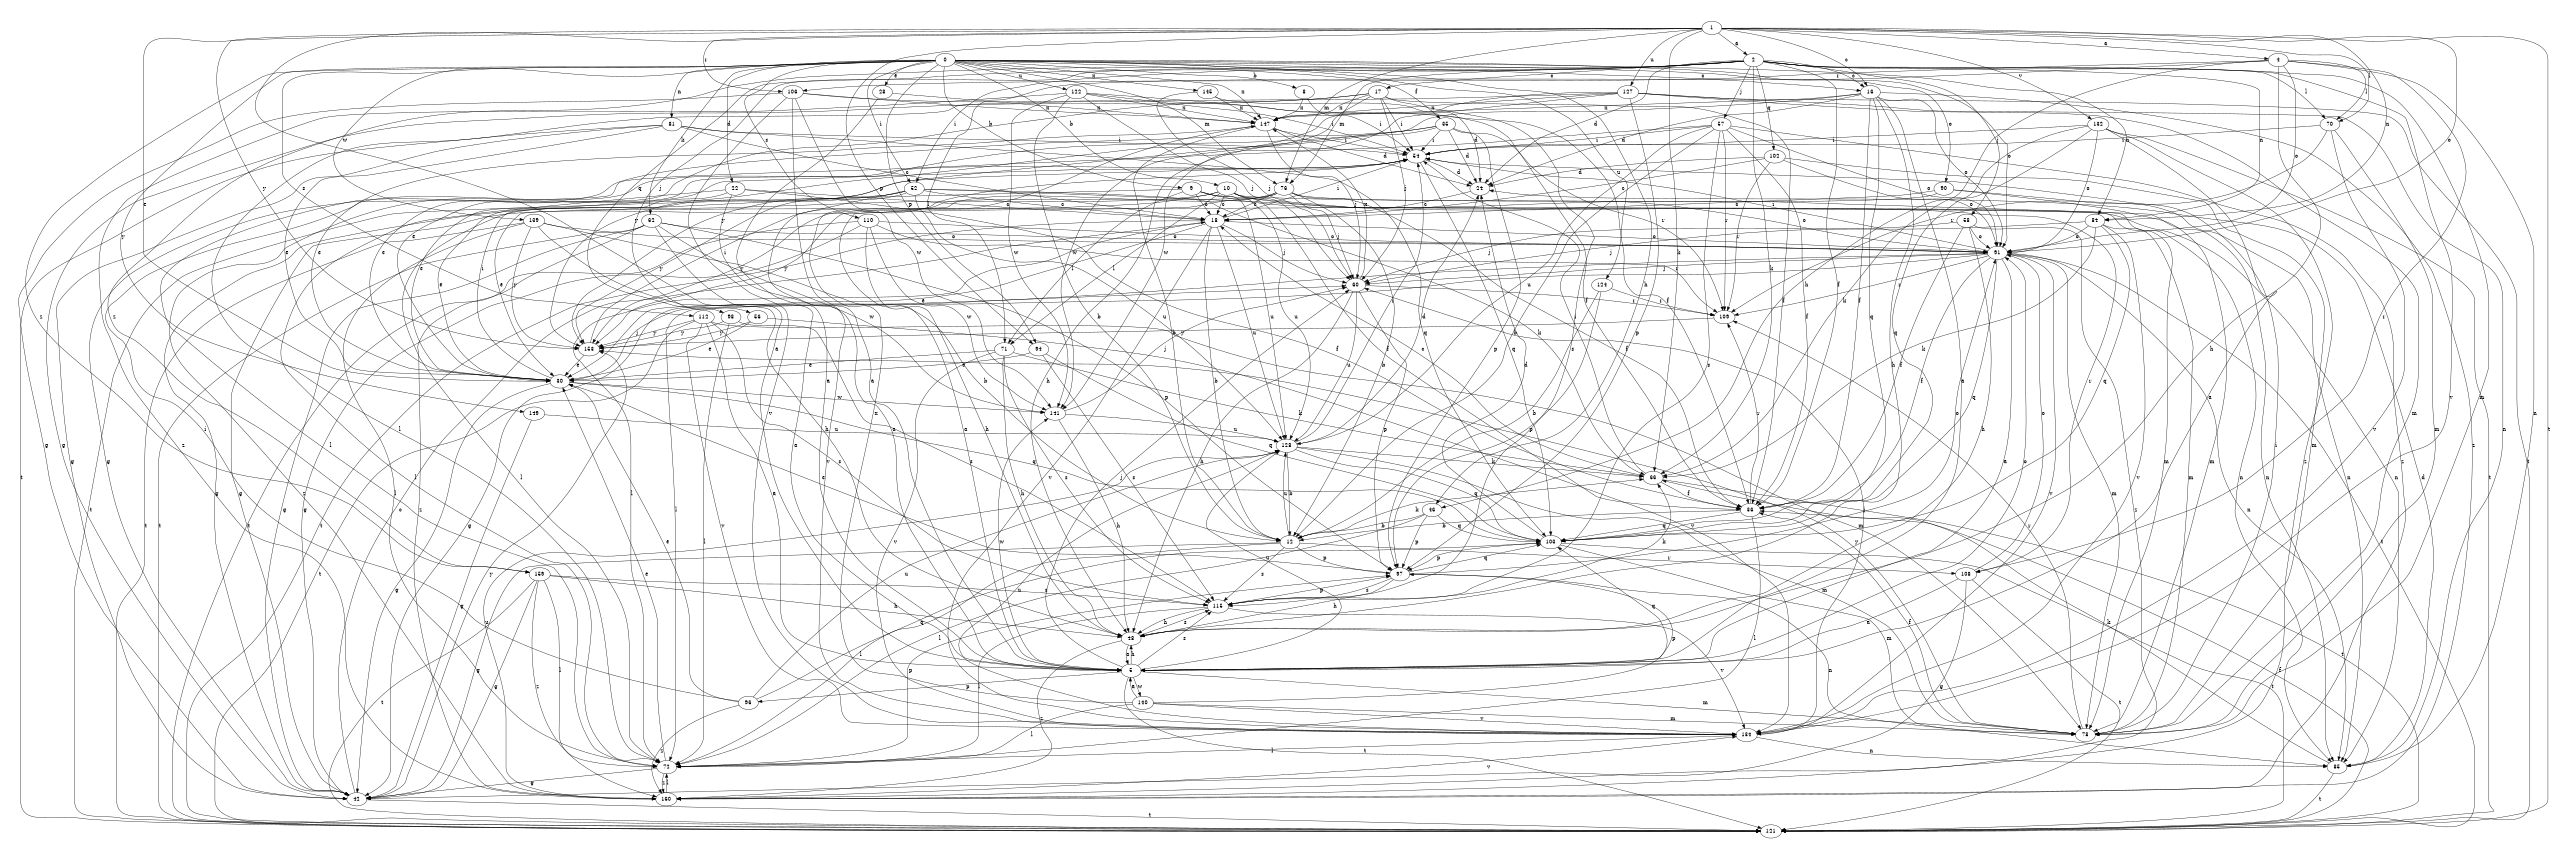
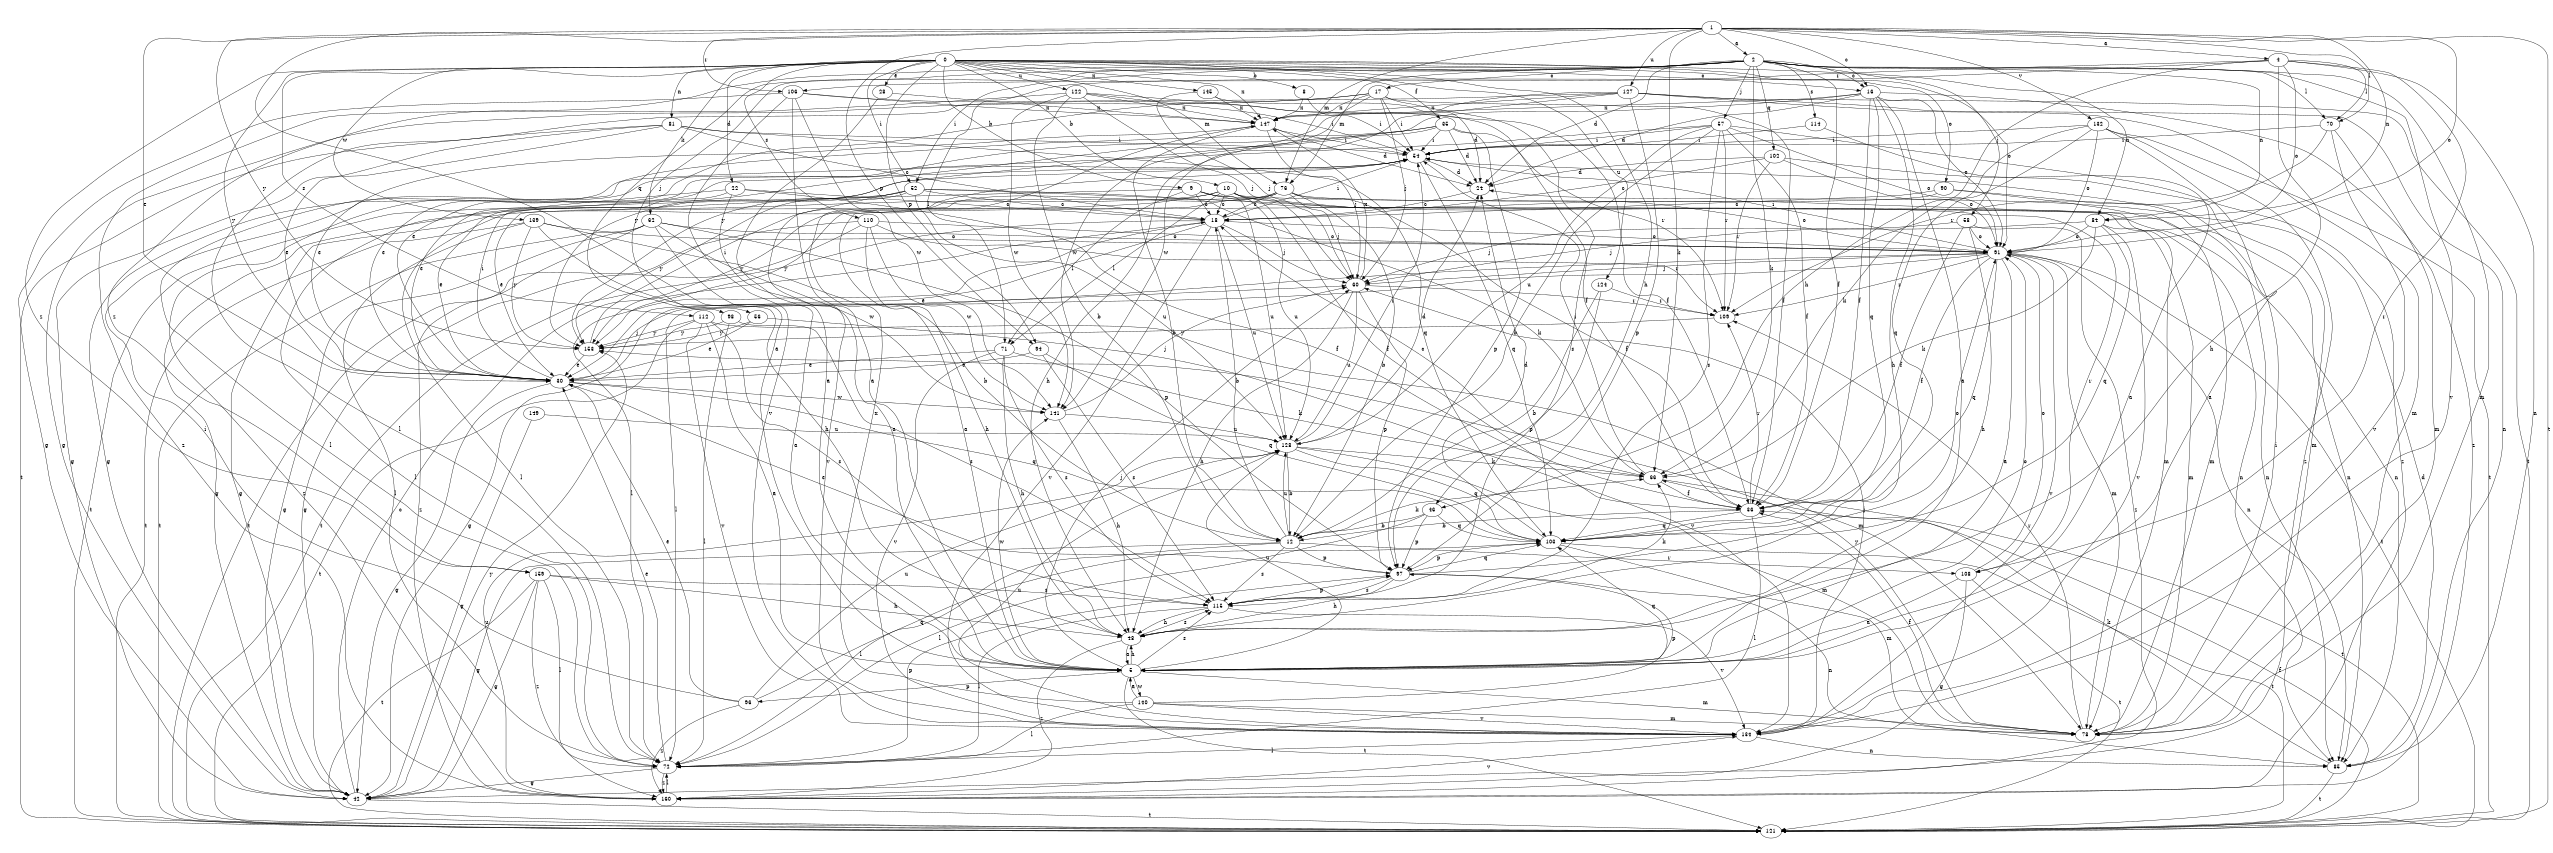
  strict digraph {
    0
    8
    9
    10
    16
    22
    28
    35
    46
    52
    62
    n12 [label=76]
    81
    84
    90
    91
    94
    110
    112
    122
    124
    139
    145
    147
    149
    159
    54
    121
    78
    71
    85
    128
    18
    153
    36
    108
    42
    5
    24
    48
    103
    160
    30
    72
    97
    109
    12
    66
    134
    141
    60
    115
    1
    2
    4
    70
    106
    127
    132
    17
    56
    57
    58
    98
    102
+   114
    96
    140
    0 -> 8 [label=b]
    0 -> 9 [label=b]
    0 -> 10 [label=b]
    0 -> 16 [label=c]
    0 -> 22 [label=d]
    0 -> 28 [label=e]
    0 -> 35 [label=f]
    0 -> 46 [label=h]
    0 -> 52 [label=i]
    0 -> 62 [label=k]
    0 -> n12 [label=m]
    0 -> 81 [label=n]
    0 -> 84 [label=n]
    0 -> 90 [label=o]
    0 -> 91 [label=o]
    0 -> 94 [label=p]
    0 -> 110 [label=s]
    0 -> 112 [label=s]
    0 -> 122 [label=u]
    0 -> 124 [label=u]
    0 -> 139 [label=w]
    0 -> 145 [label=x]
    0 -> 147 [label=x]
-   0 -> 149 [label=y]
+   0 -> 30 [label=y]
    0 -> 159 [label=z]
    8 -> 147 [label=x]
    8 -> 54 [label=i]
    9 -> 121 [label=t]
    9 -> 78 [label=m]
    9 -> 71 [label=l]
    9 -> 85 [label=n]
    9 -> 128 [label=u]
    9 -> 18 [label=c]
    10 -> 71 [label=l]
    10 -> 85 [label=n]
    10 -> 128 [label=u]
    10 -> 18 [label=c]
    10 -> 153 [label=y]
    10 -> 36 [label=f]
    10 -> 108 [label=r]
    10 -> 42 [label=g]
    16 -> 91 [label=o]
    16 -> 147 [label=x]
    16 -> 153 [label=y]
    16 -> 36 [label=f]
    16 -> 5 [label=a]
    16 -> 24 [label=d]
    16 -> 48 [label=h]
    16 -> 103 [label=q]
    16 -> 160 [label=z]
    22 -> 18 [label=c]
    22 -> 36 [label=f]
    22 -> 5 [label=a]
    22 -> 30 [label=e]
    22 -> 72 [label=l]
    28 -> 147 [label=x]
    28 -> 5 [label=a]
    35 -> 54 [label=i]
    35 -> 24 [label=d]
    35 -> 48 [label=h]
    35 -> 30 [label=e]
    35 -> 72 [label=l]
    35 -> 97 [label=p]
    35 -> 109 [label=r]
    46 -> 103 [label=q]
    46 -> 72 [label=l]
    46 -> 97 [label=p]
    46 -> 12 [label=b]
    52 -> 85 [label=n]
    52 -> 128 [label=u]
    52 -> 18 [label=c]
    52 -> 153 [label=y]
    52 -> 160 [label=z]
    52 -> 72 [label=l]
    52 -> 66 [label=k]
    52 -> 134 [label=v]
    62 -> 91 [label=o]
    62 -> 121 [label=t]
    62 -> 42 [label=g]
    62 -> 5 [label=a]
    62 -> 160 [label=z]
    62 -> 97 [label=p]
    62 -> 141 [label=w]
    n12 -> 91 [label=o]
    n12 -> 18 [label=c]
    n12 -> 153 [label=y]
    n12 -> 36 [label=f]
    n12 -> 42 [label=g]
    n12 -> 30 [label=e]
    n12 -> 12 [label=b]
    n12 -> 60 [label=j]
    81 -> 54 [label=i]
    81 -> 121 [label=t]
    81 -> 18 [label=c]
    81 -> 42 [label=g]
    81 -> 103 [label=q]
    81 -> 30 [label=e]
    84 -> 91 [label=o]
    84 -> 78 [label=m]
    84 -> 103 [label=q]
    84 -> 66 [label=k]
    84 -> 134 [label=v]
    84 -> 60 [label=j]
    90 -> 78 [label=m]
    90 -> 85 [label=n]
    90 -> 18 [label=c]
    90 -> 5 [label=a]
    91 -> 54 [label=i]
    91 -> 121 [label=t]
    91 -> 78 [label=m]
    91 -> 85 [label=n]
    91 -> 36 [label=f]
    91 -> 42 [label=g]
    91 -> 5 [label=a]
    91 -> 103 [label=q]
    91 -> 72 [label=l]
    91 -> 109 [label=r]
    91 -> 134 [label=v]
    91 -> 60 [label=j]
    94 -> 103 [label=q]
    94 -> 30 [label=e]
    94 -> 115 [label=s]
    110 -> 91 [label=o]
    110 -> 121 [label=t]
    110 -> 42 [label=g]
    110 -> 48 [label=h]
    110 -> 109 [label=r]
    110 -> 141 [label=w]
    112 -> 121 [label=t]
    112 -> 78 [label=m]
    112 -> 153 [label=y]
    112 -> 5 [label=a]
    112 -> 134 [label=v]
    112 -> 115 [label=s]
    122 -> 147 [label=x]
    122 -> 54 [label=i]
    122 -> 36 [label=f]
    122 -> 160 [label=z]
    122 -> 12 [label=b]
    122 -> 141 [label=w]
    122 -> 60 [label=j]
    124 -> 97 [label=p]
    124 -> 109 [label=r]
    124 -> 12 [label=b]
    139 -> 91 [label=o]
    139 -> 121 [label=t]
    139 -> 153 [label=y]
    139 -> 48 [label=h]
    139 -> 72 [label=l]
    139 -> 12 [label=b]
    145 -> 147 [label=x]
    145 -> 24 [label=d]
    145 -> 60 [label=j]
    147 -> 54 [label=i]
    147 -> 24 [label=d]
    147 -> 30 [label=e]
    147 -> 12 [label=b]
    147 -> 60 [label=j]
    149 -> 128 [label=u]
    149 -> 42 [label=g]
    159 -> 121 [label=t]
    159 -> 42 [label=g]
    159 -> 48 [label=h]
    159 -> 160 [label=z]
    159 -> 72 [label=l]
    159 -> 115 [label=s]
    54 -> 24 [label=d]
    54 -> 103 [label=q]
    54 -> 30 [label=e]
    121 -> 36 [label=f]
    78 -> 54 [label=i]
    78 -> 153 [label=y]
    78 -> 36 [label=f]
    78 -> 109 [label=r]
    71 -> 48 [label=h]
    71 -> 30 [label=e]
    71 -> 66 [label=k]
    71 -> 134 [label=v]
    71 -> 115 [label=s]
    85 -> 121 [label=t]
    85 -> 24 [label=d]
    85 -> 66 [label=k]
    128 -> 54 [label=i]
    128 -> 78 [label=m]
    128 -> 24 [label=d]
    128 -> 103 [label=q]
    128 -> 12 [label=b]
    128 -> 66 [label=k]
    18 -> 91 [label=o]
    18 -> 54 [label=i]
    18 -> 121 [label=t]
    18 -> 128 [label=u]
    18 -> 30 [label=e]
    18 -> 72 [label=l]
-   18 -> 12 [label=b]
+   12 -> 18 [label=b]
    18 -> 134 [label=v]
    18 -> 60 [label=j]
    153 -> 54 [label=i]
    153 -> 30 [label=e]
    36 -> 103 [label=q]
    36 -> 72 [label=l]
    36 -> 109 [label=r]
    36 -> 12 [label=b]
    108 -> 91 [label=o]
    108 -> 121 [label=t]
    108 -> 42 [label=g]
    108 -> 5 [label=a]
    42 -> 121 [label=t]
    42 -> 18 [label=c]
    42 -> 153 [label=y]
    5 -> 91 [label=o]
    5 -> 121 [label=t]
    5 -> 78 [label=m]
    5 -> 128 [label=u]
    5 -> 48 [label=h]
    5 -> 103 [label=q]
    5 -> 141 [label=w]
    5 -> 60 [label=j]
    5 -> 115 [label=s]
    5 -> 96 [label=p]
    5 -> 140 [label=w]
    24 -> 18 [label=c]
    48 -> 5 [label=a]
    48 -> 160 [label=z]
    48 -> 115 [label=s]
    103 -> 121 [label=t]
    103 -> 78 [label=m]
    103 -> 24 [label=d]
    103 -> 97 [label=p]
    160 -> 128 [label=u]
    160 -> 72 [label=l]
    160 -> 134 [label=v]
    30 -> 54 [label=i]
    30 -> 42 [label=g]
    30 -> 103 [label=q]
    30 -> 141 [label=w]
    30 -> 60 [label=j]
    72 -> 42 [label=g]
    72 -> 160 [label=z]
    72 -> 30 [label=e]
    72 -> 97 [label=p]
    97 -> 91 [label=o]
    97 -> 85 [label=n]
    97 -> 48 [label=h]
    97 -> 103 [label=q]
    97 -> 30 [label=e]
    97 -> 115 [label=s]
    109 -> 153 [label=y]
    12 -> 128 [label=u]
    12 -> 108 [label=r]
    12 -> 42 [label=g]
    12 -> 72 [label=l]
    12 -> 97 [label=p]
    12 -> 66 [label=k]
    12 -> 115 [label=s]
    66 -> 54 [label=i]
    66 -> 121 [label=t]
    66 -> 18 [label=c]
    66 -> 36 [label=f]
    134 -> 85 [label=n]
    134 -> 128 [label=u]
    134 -> 72 [label=l]
    134 -> 60 [label=j]
    141 -> 128 [label=u]
    141 -> 48 [label=h]
    141 -> 60 [label=j]
    60 -> 147 [label=x]
    60 -> 128 [label=u]
    60 -> 48 [label=h]
    60 -> 97 [label=p]
    60 -> 109 [label=r]
    115 -> 48 [label=h]
    115 -> 72 [label=l]
    115 -> 97 [label=p]
    115 -> 66 [label=k]
    115 -> 134 [label=v]
    1 -> 16 [label=c]
    1 -> n12 [label=m]
    1 -> 84 [label=n]
    1 -> 91 [label=o]
    1 -> 94 [label=p]
    1 -> 121 [label=t]
    1 -> 153 [label=y]
    1 -> 5 [label=a]
    1 -> 30 [label=e]
    1 -> 66 [label=k]
    1 -> 2 [label=a]
    1 -> 4 [label=a]
    1 -> 70 [label=l]
    1 -> 106 [label=r]
    1 -> 127 [label=u]
    1 -> 132 [label=v]
    2 -> 16 [label=c]
    2 -> 52 [label=i]
    2 -> n12 [label=m]
    2 -> 84 [label=n]
    2 -> 159 [label=z]
    2 -> 78 [label=m]
    2 -> 36 [label=f]
    2 -> 24 [label=d]
    2 -> 66 [label=k]
    2 -> 134 [label=v]
    2 -> 70 [label=l]
    2 -> 17 [label=c]
    2 -> 56 [label=j]
    2 -> 57 [label=j]
    2 -> 58 [label=j]
    2 -> 98 [label=q]
    2 -> 102 [label=q]
+   2 -> 114 [label=s]
    4 -> 46 [label=h]
    4 -> 91 [label=o]
    4 -> 71 [label=l]
    4 -> 85 [label=n]
    4 -> 108 [label=r]
    4 -> 48 [label=h]
    4 -> 70 [label=l]
    4 -> 106 [label=r]
    70 -> 54 [label=i]
    70 -> 78 [label=m]
    70 -> 109 [label=r]
    70 -> 134 [label=v]
    106 -> 147 [label=x]
    106 -> 36 [label=f]
    106 -> 42 [label=g]
    106 -> 5 [label=a]
    106 -> 134 [label=v]
    106 -> 141 [label=w]
    127 -> 147 [label=x]
    127 -> 121 [label=t]
    127 -> 78 [label=m]
    127 -> 85 [label=n]
    127 -> 153 [label=y]
    127 -> 72 [label=l]
    127 -> 97 [label=p]
    127 -> 141 [label=w]
    132 -> 91 [label=o]
    132 -> 54 [label=i]
    132 -> 121 [label=t]
    132 -> 5 [label=a]
    132 -> 103 [label=q]
    132 -> 160 [label=z]
    132 -> 66 [label=k]
    17 -> 147 [label=x]
    17 -> 54 [label=i]
    17 -> 36 [label=f]
    17 -> 42 [label=g]
    17 -> 30 [label=e]
    17 -> 141 [label=w]
    17 -> 60 [label=j]
    17 -> 115 [label=s]
    56 -> 153 [label=y]
    56 -> 30 [label=e]
    56 -> 134 [label=v]
    57 -> 91 [label=o]
    57 -> 54 [label=i]
    57 -> 128 [label=u]
    57 -> 36 [label=f]
    57 -> 42 [label=g]
    57 -> 160 [label=z]
    57 -> 109 [label=r]
    57 -> 12 [label=b]
    57 -> 115 [label=s]
    58 -> 91 [label=o]
    58 -> 36 [label=f]
    58 -> 48 [label=h]
    58 -> 160 [label=z]
    58 -> 60 [label=j]
    98 -> 153 [label=y]
    98 -> 72 [label=l]
    98 -> 115 [label=s]
    102 -> 91 [label=o]
    102 -> 78 [label=m]
    102 -> 18 [label=c]
    102 -> 24 [label=d]
    102 -> 109 [label=r]
+   114 -> 54 [label=i]
+   114 -> 5 [label=a]
    96 -> 54 [label=i]
    96 -> 128 [label=u]
    96 -> 103 [label=q]
    96 -> 160 [label=z]
    96 -> 30 [label=e]
    140 -> 147 [label=x]
    140 -> 78 [label=m]
    140 -> 5 [label=a]
    140 -> 72 [label=l]
    140 -> 97 [label=p]
    140 -> 134 [label=v]
  }
